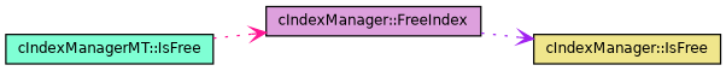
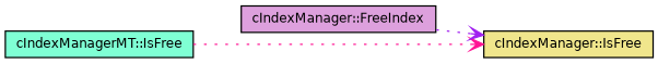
  digraph {
    rankdir=LR
    node [color=black fontname=Helvetica fontsize=10 shape=record style=filled]
    edge [arrowhead=vee fontname=Helvetica fontsize=10 labelfontname=Helvetica labelfontsize=10 style=dotted]
    n1 [fillcolor=aquamarine fontcolor=black height=0.2 label="cIndexManagerMT::IsFree" width=0.4]
    n2 [fillcolor=plum height=0.2 label="cIndexManager::FreeIndex" width=0.4]
    n3 [fillcolor=khaki height=0.2 label="cIndexManager::IsFree" width=0.4]
-   n1 -> n2 [color=deeppink]
+   n1 -> n3 [color=deeppink]
    n2 -> n3 [color=purple]
  }
